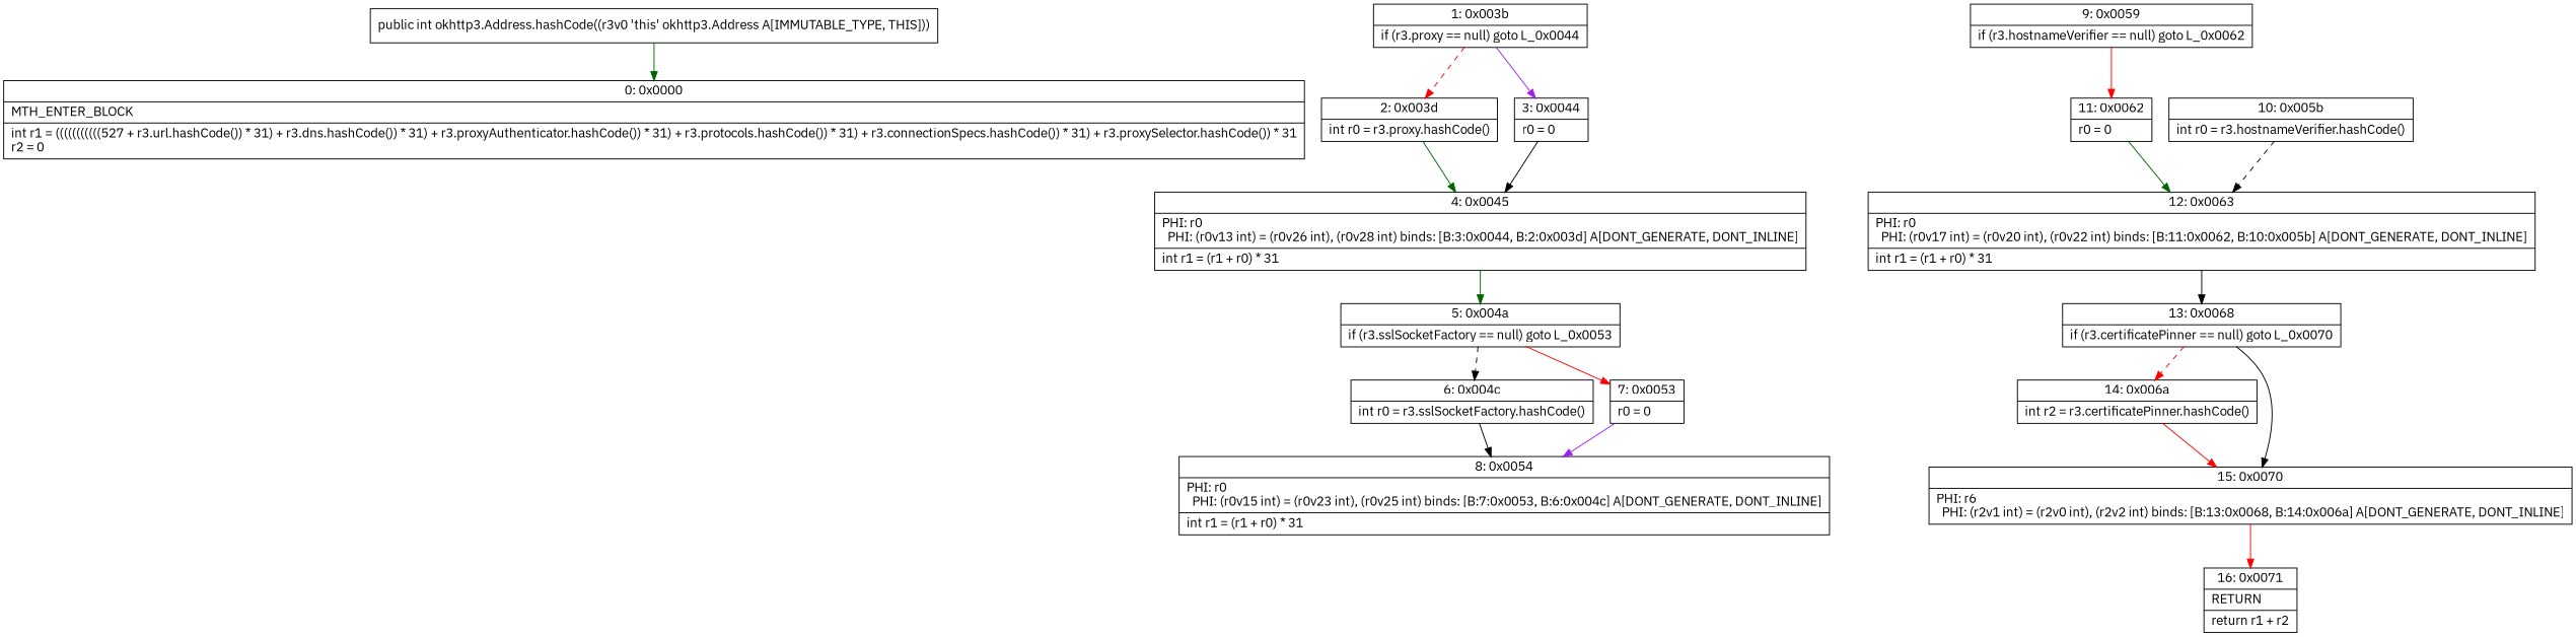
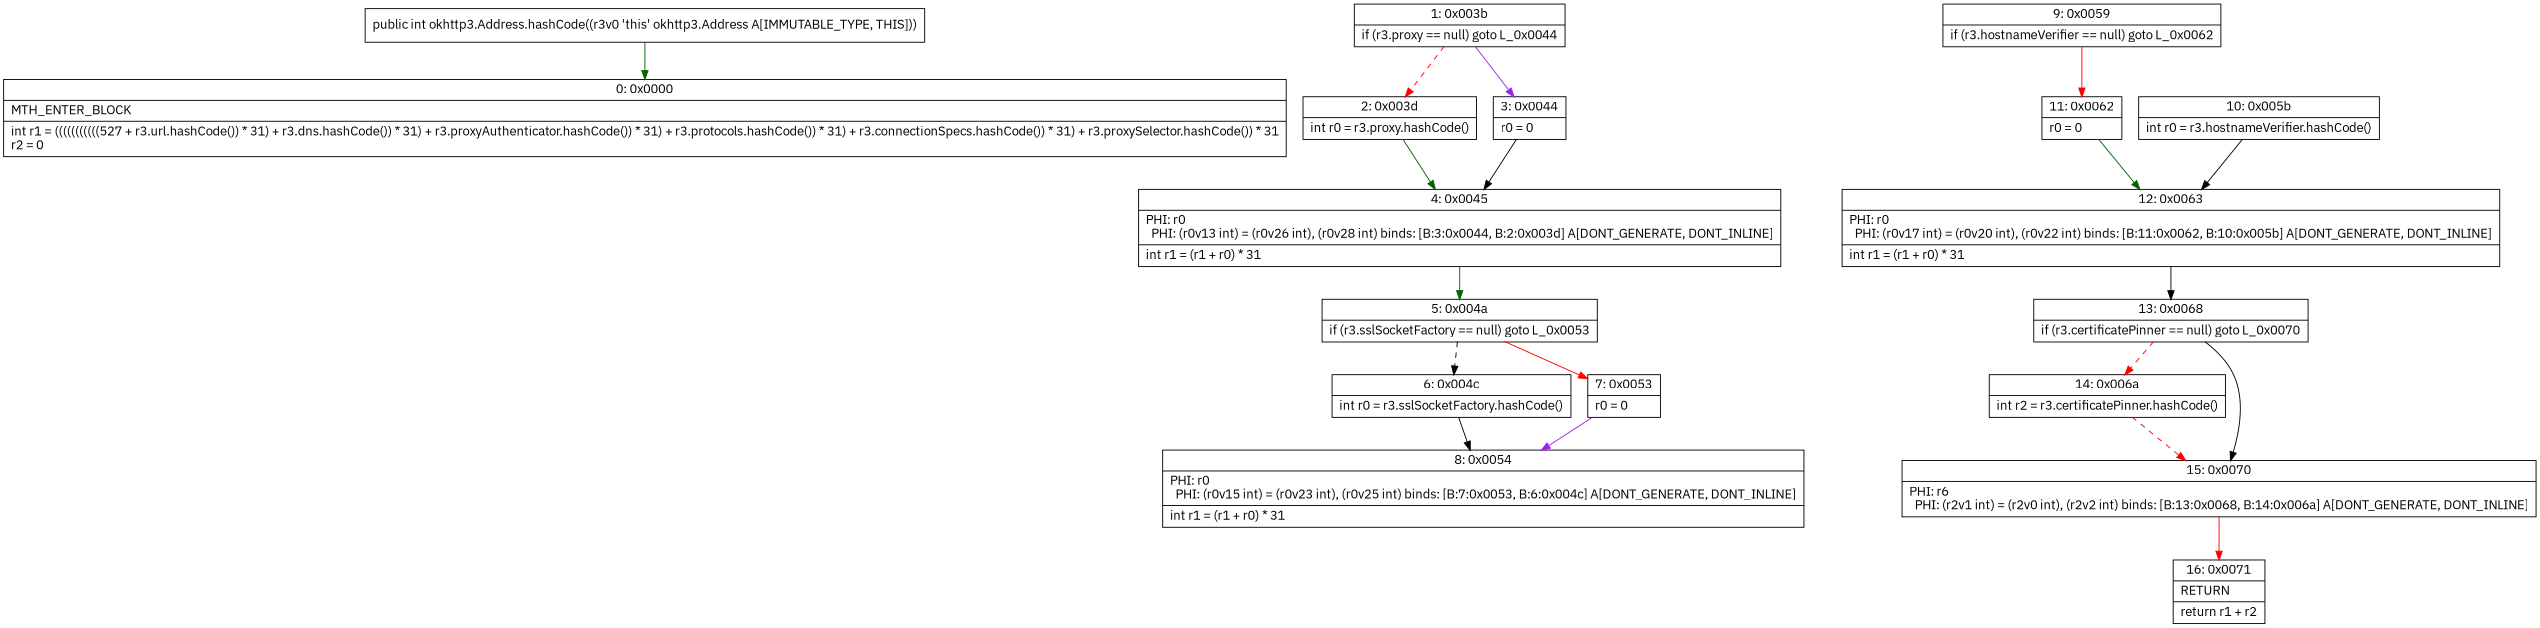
  digraph {
    fontname="IBM Plex Sans"
    node [fontname="IBM Plex Sans" shape=record]
    edge [color=red fontname="IBM Plex Sans"]
    n1 [label="{0\:\ 0x0000|MTH_ENTER_BLOCK\l|int r1 = (((((((((((527 + r3.url.hashCode()) * 31) + r3.dns.hashCode()) * 31) + r3.proxyAuthenticator.hashCode()) * 31) + r3.protocols.hashCode()) * 31) + r3.connectionSpecs.hashCode()) * 31) + r3.proxySelector.hashCode()) * 31\lr2 = 0\l}"]
    n2 [label="{1\:\ 0x003b|if (r3.proxy == null) goto L_0x0044\l}"]
    n3 [label="{2\:\ 0x003d|int r0 = r3.proxy.hashCode()\l}"]
    n4 [label="{3\:\ 0x0044|r0 = 0\l}"]
    n5 [label="{4\:\ 0x0045|PHI: r0 \l  PHI: (r0v13 int) = (r0v26 int), (r0v28 int) binds: [B:3:0x0044, B:2:0x003d] A[DONT_GENERATE, DONT_INLINE]\l|int r1 = (r1 + r0) * 31\l}"]
    n6 [label="{5\:\ 0x004a|if (r3.sslSocketFactory == null) goto L_0x0053\l}"]
    n7 [label="{6\:\ 0x004c|int r0 = r3.sslSocketFactory.hashCode()\l}"]
    n8 [label="{7\:\ 0x0053|r0 = 0\l}"]
    n9 [label="{8\:\ 0x0054|PHI: r0 \l  PHI: (r0v15 int) = (r0v23 int), (r0v25 int) binds: [B:7:0x0053, B:6:0x004c] A[DONT_GENERATE, DONT_INLINE]\l|int r1 = (r1 + r0) * 31\l}"]
    n10 [label="{9\:\ 0x0059|if (r3.hostnameVerifier == null) goto L_0x0062\l}"]
    n11 [label="{11\:\ 0x0062|r0 = 0\l}"]
    n12 [label="{10\:\ 0x005b|int r0 = r3.hostnameVerifier.hashCode()\l}"]
    n13 [label="{12\:\ 0x0063|PHI: r0 \l  PHI: (r0v17 int) = (r0v20 int), (r0v22 int) binds: [B:11:0x0062, B:10:0x005b] A[DONT_GENERATE, DONT_INLINE]\l|int r1 = (r1 + r0) * 31\l}"]
    n14 [label="{13\:\ 0x0068|if (r3.certificatePinner == null) goto L_0x0070\l}"]
    n15 [label="{14\:\ 0x006a|int r2 = r3.certificatePinner.hashCode()\l}"]
    n16 [label="{15\:\ 0x0070|PHI: r6 \l  PHI: (r2v1 int) = (r2v0 int), (r2v2 int) binds: [B:13:0x0068, B:14:0x006a] A[DONT_GENERATE, DONT_INLINE]\l}"]
    n17 [label="{16\:\ 0x0071|RETURN\l|return r1 + r2\l}"]
    n18 [label="{public int okhttp3.Address.hashCode((r3v0 'this' okhttp3.Address A[IMMUTABLE_TYPE, THIS])) }"]
    n2 -> n3 [style=dashed]
    n2 -> n4 [color=purple]
    n3 -> n5 [color=darkgreen]
    n4 -> n5 [color=black]
    n5 -> n6 [color=darkgreen]
    n6 -> n7 [color=black style=dashed]
    n6 -> n8
    n7 -> n9 [color=black]
    n8 -> n9 [color=purple]
    n10 -> n11
    n11 -> n13 [color=darkgreen]
-   n12 -> n13 [color=black style=dashed]
+   n12 -> n13 [color=black]
    n13 -> n14 [color=black]
    n14 -> n15 [style=dashed]
    n14 -> n16 [color=black]
-   n15 -> n16
+   n15 -> n16 [style=dashed]
    n16 -> n17
    n18 -> n1 [color=darkgreen]
  }
